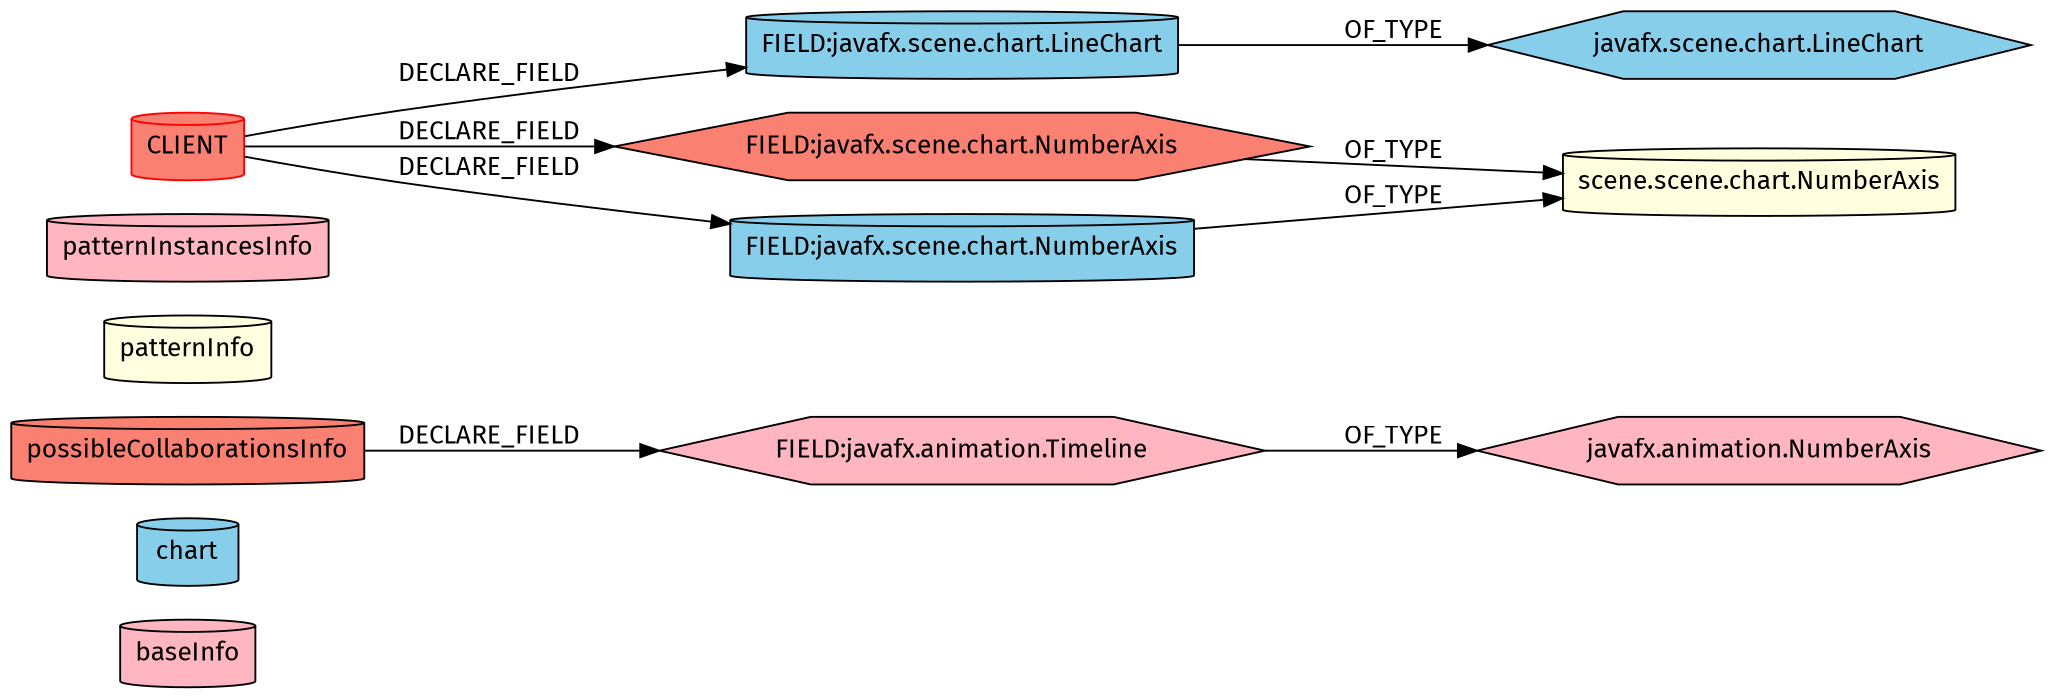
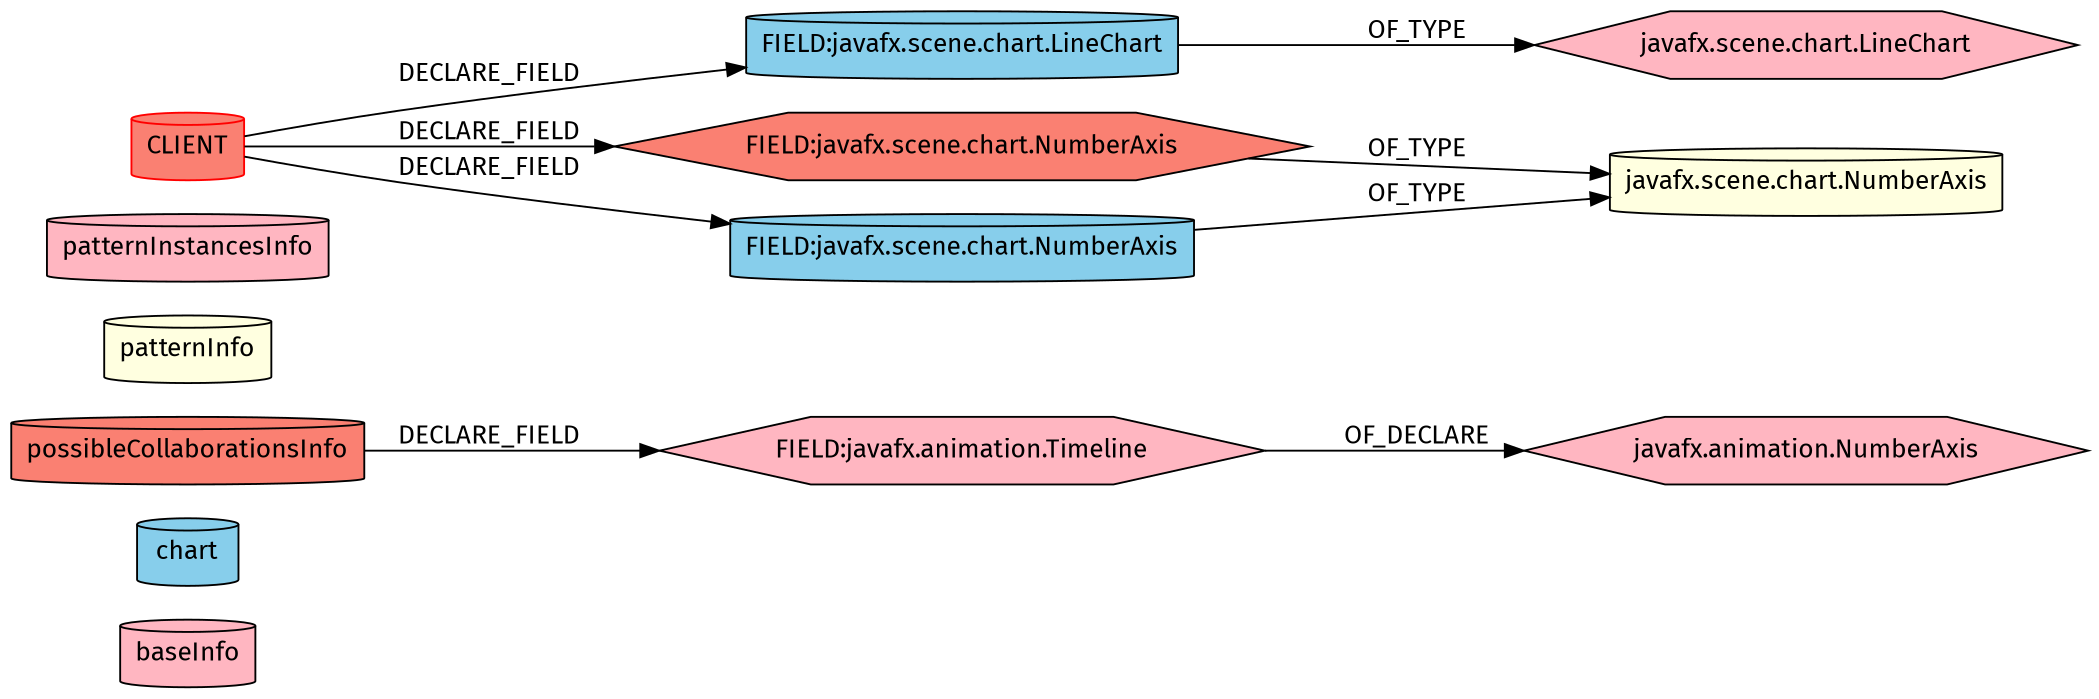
  digraph {
    fontname="Fira Sans"
    rankdir=LR
    node [fillcolor=lightpink fontname="Fira Sans" shape=cylinder style=filled isFrameworkType=false]
    edge [fontname="Fira Sans"]
    baseInfo [category=pattern graphId=2841 isAnonymous=false possibleRelation=false isFrameworkType=""]
    n2 [fillcolor=skyblue label=chart isFrameworkType=""]
    possibleCollaborationsInfo [fillcolor=salmon isFrameworkType=""]
    n4 [label="FIELD:javafx.animation.Timeline" shape=hexagon vertexType=FIELD_DECLARATION]
    patternInfo [fillcolor=lightyellow frequency=2.0 patternRootClient=0 isFrameworkType=""]
    patternInstancesInfo [0="geyrix57-Proyecto_1_Bases~/geyrix57-Proyecto_1_Bases/Proyecto_1_Bases-master/src/Control/ControlSGA.java~ControlSGA~2701" 1="cmd802-projectmain~/cmd802-projectmain/projectmain-master/GroupProject/src/topicpane/Friction.java~Friction~2290" isFrameworkType=""]
-   n7 [fillcolor=skyblue label="javafx.scene.chart.LineChart" shape=hexagon vertexType=FRAMEWORK_CLASS_TYPE]
+   n7 [label="javafx.scene.chart.LineChart" shape=hexagon vertexType=FRAMEWORK_CLASS_TYPE]
    n8 [fillcolor=skyblue label="FIELD:javafx.scene.chart.LineChart" vertexType=FIELD_DECLARATION]
    n9 [color=red fillcolor=salmon label=CLIENT vertexType=ROOT_CLIENT_CLASS_DECLARATION]
    n10 [fillcolor=salmon label="FIELD:javafx.scene.chart.NumberAxis" shape=hexagon vertexType=FIELD_DECLARATION]
    n11 [fillcolor=skyblue label="FIELD:javafx.scene.chart.NumberAxis" vertexType=FIELD_DECLARATION]
    n12 [label="javafx.animation.NumberAxis" shape=hexagon vertexType=FRAMEWORK_CLASS_TYPE]
-   n13 [fillcolor=lightyellow label="scene.scene.chart.NumberAxis" vertexType=FRAMEWORK_CLASS_TYPE]
+   n13 [fillcolor=lightyellow label="javafx.scene.chart.NumberAxis" vertexType=FRAMEWORK_CLASS_TYPE]
    possibleCollaborationsInfo -> n4 [label=DECLARE_FIELD]
-   n4 -> n12 [label=OF_TYPE]
+   n4 -> n12 [label=OF_DECLARE]
    n8 -> n7 [label=OF_TYPE]
    n9 -> n8 [label=DECLARE_FIELD]
    n9 -> n10 [label=DECLARE_FIELD]
    n9 -> n11 [label=DECLARE_FIELD]
    n10 -> n13 [label=OF_TYPE]
    n11 -> n13 [label=OF_TYPE]
  }
